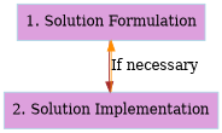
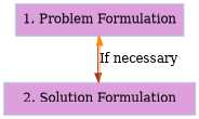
  digraph {
    node [color=lightblue shape=box style=filled fillcolor=plum]
-   "1. Problem Formulation" [label="1. Solution Formulation"]
-   "2. Solution Implementation"
+   "1. Problem Formulation"
+   "2. Solution Implementation" [label="2. Solution Formulation"]
    "1. Problem Formulation" -> "2. Solution Implementation" [color=brown]
    "2. Solution Implementation" -> "1. Problem Formulation" [label="If necessary" color=darkorange]
  }
